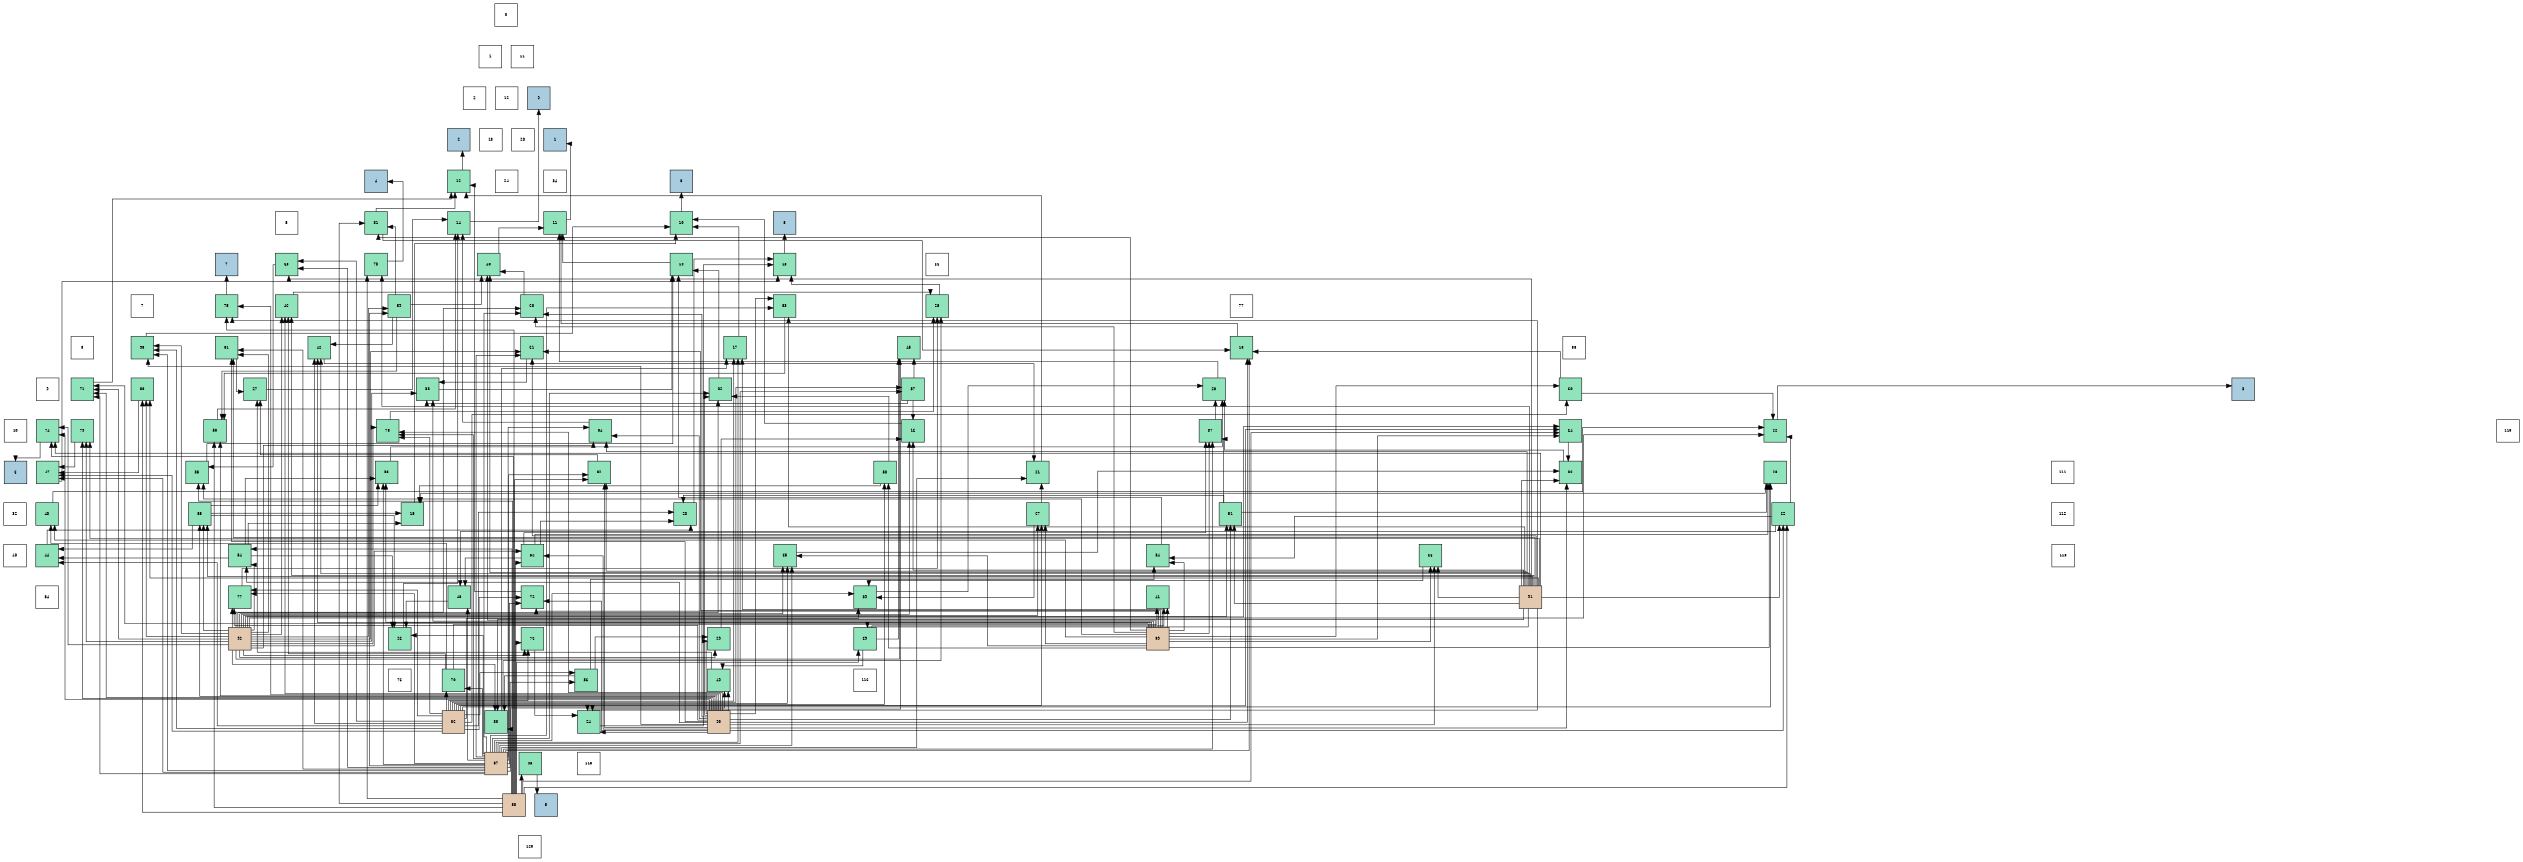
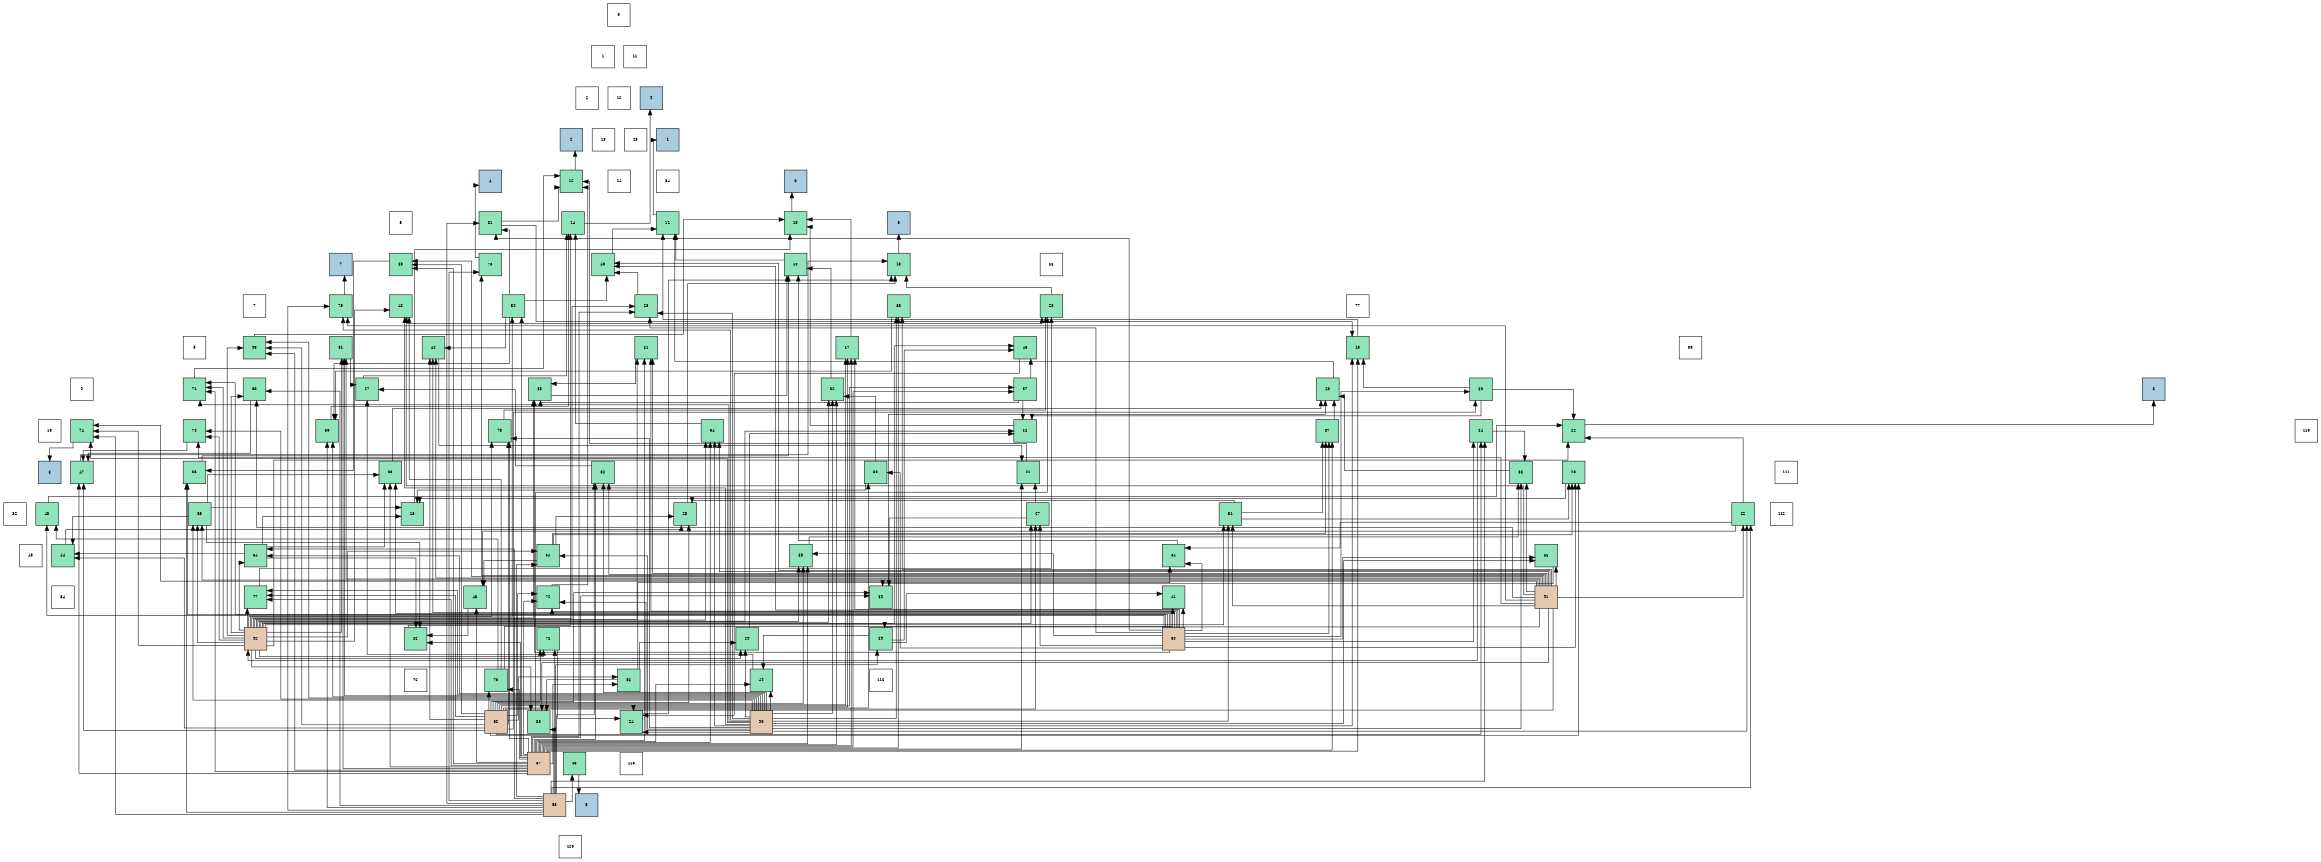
  digraph {
    fontname="DejaVu Sans Mono"
    rank=same
    rankdir=TB
    splines=ortho
    node [fillcolor="#91e3bb" fixedsize=true fontname="DejaVu Sans Mono" fontsize=8 shape=square style=filled]
    edge [constraint=false fontname="DejaVu Sans Mono" style=vis]
    n1 [fillcolor="#ffffff" label=0 width=0.6]
    n2 [fillcolor="#ffffff" label=1 width=0.6]
    n3 [fillcolor="#ffffff" label=11 width=0.6]
    n4 [fillcolor="#ffffff" label=2 width=0.6]
    n5 [fillcolor="#ffffff" label=12 width=0.6]
    n6 [fillcolor="#a9ccde" label=9 width=0.6]
    n7 [fillcolor="#a9ccde" label=2 width=0.6]
    n8 [fillcolor="#ffffff" label=13 width=0.6]
    n9 [fillcolor="#ffffff" label=23 width=0.6]
    n10 [fillcolor="#a9ccde" label=4 width=0.6]
    n11 [label=12 width=0.6]
    n12 [fillcolor="#ffffff" label=24 width=0.6]
    n13 [fillcolor="#ffffff" label=5 width=0.6]
    n14 [label=31 width=0.6]
    n15 [label=14 width=0.6]
    n16 [fillcolor="#a9ccde" label=7 width=0.6]
    n17 [label=63 width=0.6]
    n18 [label=73 width=0.6]
    n19 [label=18 width=0.6]
    n20 [fillcolor="#ffffff" label=7 width=0.6]
    n21 [label=75 width=0.6]
    n22 [label=46 width=0.6]
    n23 [label=35 width=0.6]
    n24 [fillcolor="#ffffff" label=8 width=0.6]
    n25 [label=98 width=0.6]
    n26 [label=81 width=0.6]
    n27 [fillcolor="#ffffff" label=9 width=0.6]
    n28 [label=71 width=0.6]
    n29 [label=80 width=0.6]
    n30 [label=10 width=0.6]
    n31 [fillcolor="#ffffff" label=10 width=0.6]
    n32 [label=74 width=0.6]
    n33 [label=79 width=0.6]
    n34 [fillcolor="#a9ccde" label=6 width=0.6]
    n35 [label=47 width=0.6]
    n36 [fillcolor="#ffffff" label=32 width=0.6]
    n37 [fillcolor="#a9ccde" label=1 width=0.6]
    n38 [fillcolor="#ffffff" label=34 width=0.6]
    n39 [label=11 width=0.6]
    n40 [label=40 width=0.6]
    n41 [label=59 width=0.6]
    n42 [label=20 width=0.6]
    n43 [label=60 width=0.6]
    n44 [label=42 width=0.6]
    n45 [label=25 width=0.6]
    n46 [label=43 width=0.6]
    n47 [label=19 width=0.6]
    n48 [label=55 width=0.6]
    n49 [label=27 width=0.6]
    n50 [label=50 width=0.6]
    n51 [label=13 width=0.6]
    n52 [fillcolor="#a9ccde" label=0 width=0.6]
    n53 [fillcolor="#ffffff" label=43 width=0.6]
    n54 [label=68 width=0.6]
    n55 [label=61 width=0.6]
    n56 [label=33 width=0.6]
    n57 [label=21 width=0.6]
    n58 [label=45 width=0.6]
    n59 [label=78 width=0.6]
    n60 [label=38 width=0.6]
    n61 [label=44 width=0.6]
    n62 [label=22 width=0.6]
    n63 [fillcolor="#a9ccde" label=8 width=0.6]
    n64 [label=83 width=0.6]
    n65 [fillcolor="#ffffff" label=54 width=0.6]
    n66 [label=17 width=0.6]
    n67 [label=32 width=0.6]
    n68 [label=84 width=0.6]
    n69 [label=67 width=0.6]
    n70 [label=51 width=0.6]
    n71 [label=82 width=0.6]
    n72 [label=15 width=0.6]
    n73 [label=54 width=0.6]
    n74 [label=26 width=0.6]
    n75 [label=77 width=0.6]
    n76 [label=23 width=0.6]
    n77 [label=28 width=0.6]
    n78 [fillcolor="#a9ccde" label=3 width=0.6]
    n79 [fillcolor="#ffffff" label=111 width=0.6]
    n80 [fillcolor="#e3c9af" label=92 width=0.6]
    n81 [fillcolor="#ffffff" label=66 width=0.6]
    n82 [label=57 width=0.6]
    n83 [label=16 width=0.6]
    n84 [label=53 width=0.6]
    n85 [label=52 width=0.6]
    n86 [label=64 width=0.6]
    n87 [label=37 width=0.6]
    n88 [label=48 width=0.6]
    n89 [fillcolor="#ffffff" label=76 width=0.6]
    n90 [label=70 width=0.6]
    n91 [label=65 width=0.6]
    n92 [label=76 width=0.6]
    n93 [label=29 width=0.6]
    n94 [label=30 width=0.6]
    n95 [fillcolor="#ffffff" label=77 width=0.6]
    n96 [label=24 width=0.6]
    n97 [label=72 width=0.6]
    n98 [fillcolor="#e3c9af" label=86 width=0.6]
    n99 [label=34 width=0.6]
    n100 [label=39 width=0.6]
    n101 [label=36 width=0.6]
    n102 [label=56 width=0.6]
    n103 [label=66 width=0.6]
    n104 [label=49 width=0.6]
    n105 [fillcolor="#e3c9af" label=87 width=0.6]
    n106 [label=95 width=0.6]
    n107 [fillcolor="#ffffff" label=88 width=0.6]
    n108 [fillcolor="#ffffff" label=118 width=0.6]
    n109 [label=62 width=0.6]
    n110 [fillcolor="#ffffff" label=112 width=0.6]
    n111 [label=41 width=0.6]
    n112 [label=69 width=0.6]
    n113 [fillcolor="#e3c9af" label=89 width=0.6]
    n114 [fillcolor="#e3c9af" label=88 width=0.6]
    n115 [fillcolor="#ffffff" label=110 width=0.6]
-   n116 [fillcolor="#ffffff" label=113 width=0.6]
    n117 [fillcolor="#e3c9af" label=91 width=0.6]
    n118 [fillcolor="#ffffff" label=116 width=0.6]
    n119 [fillcolor="#e3c9af" label=90 width=0.6]
    n120 [fillcolor="#a9ccde" label=5 width=0.6]
    n121 [fillcolor="#ffffff" label=120 width=0.6]
    n1 -> n2 [constraint=true style=invis]
    n1 -> n3 [constraint=true style=invis]
    n2 -> n4 [constraint=true style=invis]
    n2 -> n5 [constraint=true style=invis]
    n3 -> n5 [constraint=true style=invis]
    n3 -> n6 [constraint=true style=invis]
    n4 -> n7 [constraint=true style=invis]
    n4 -> n8 [constraint=true style=invis]
    n5 -> n8 [constraint=true style=invis]
    n5 -> n9 [constraint=true style=invis]
    n6 -> n9 [constraint=true style=invis]
    n6 -> n37 [constraint=true style=invis]
    n7 -> n10 [constraint=true style=invis]
    n7 -> n11 [constraint=true style=invis]
    n8 -> n11 [constraint=true style=invis]
    n8 -> n12 [constraint=true style=invis]
    n9 -> n12 [constraint=true style=invis]
    n9 -> n38 [constraint=true style=invis]
    n10 -> n13 [constraint=true style=invis]
    n10 -> n14 [constraint=true style=invis]
    n11 -> n7
    n11 -> n14 [constraint=true style=invis]
    n11 -> n15 [constraint=true style=invis]
    n12 -> n15 [constraint=true style=invis]
    n12 -> n39 [constraint=true style=invis]
    n13 -> n16 [constraint=true style=invis]
    n13 -> n17 [constraint=true style=invis]
    n14 -> n11
    n14 -> n17 [constraint=true style=invis]
    n14 -> n18 [constraint=true style=invis]
    n14 -> n19
    n15 -> n6
    n15 -> n18 [constraint=true style=invis]
    n15 -> n40 [constraint=true style=invis]
    n16 -> n20 [constraint=true style=invis]
    n16 -> n21 [constraint=true style=invis]
    n17 -> n21 [constraint=true style=invis]
    n17 -> n22 [constraint=true style=invis]
    n17 -> n23
    n18 -> n10
    n18 -> n22 [constraint=true style=invis]
    n18 -> n41 [constraint=true style=invis]
    n19 -> n39
    n19 -> n42 [constraint=true style=invis]
    n19 -> n43 [constraint=true style=invis]
    n20 -> n24 [constraint=true style=invis]
    n20 -> n25 [constraint=true style=invis]
    n21 -> n16
    n21 -> n25 [constraint=true style=invis]
    n21 -> n26 [constraint=true style=invis]
    n22 -> n26 [constraint=true style=invis]
    n22 -> n44 [constraint=true style=invis]
    n22 -> n45
    n23 -> n46 [constraint=true style=invis]
    n23 -> n47
    n23 -> n48 [constraint=true style=invis]
    n24 -> n27 [constraint=true style=invis]
    n24 -> n28 [constraint=true style=invis]
    n25 -> n28 [constraint=true style=invis]
    n25 -> n29 [constraint=true style=invis]
    n25 -> n30
    n26 -> n29 [constraint=true style=invis]
    n26 -> n49
    n26 -> n49 [constraint=true style=invis]
    n27 -> n31 [constraint=true style=invis]
    n27 -> n32 [constraint=true style=invis]
    n28 -> n11
    n28 -> n32 [constraint=true style=invis]
    n28 -> n33 [constraint=true style=invis]
    n29 -> n33 [constraint=true style=invis]
    n29 -> n35
    n29 -> n50 [constraint=true style=invis]
    n30 -> n47 [constraint=true style=invis]
    n30 -> n51 [constraint=true style=invis]
    n30 -> n52
    n31 -> n34 [constraint=true style=invis]
    n32 -> n34
    n32 -> n34 [constraint=true style=invis]
    n32 -> n35 [constraint=true style=invis]
    n33 -> n23 [constraint=true style=invis]
    n33 -> n35
    n33 -> n35 [constraint=true style=invis]
    n34 -> n36 [constraint=true style=invis]
    n35 -> n36 [constraint=true style=invis]
    n35 -> n46 [constraint=true style=invis]
    n35 -> n51
    n36 -> n53 [constraint=true style=invis]
    n37 -> n38 [constraint=true style=invis]
    n37 -> n52 [constraint=true style=invis]
    n38 -> n30 [constraint=true style=invis]
    n38 -> n39 [constraint=true style=invis]
    n39 -> n37
    n39 -> n40 [constraint=true style=invis]
    n39 -> n47 [constraint=true style=invis]
    n40 -> n39
    n40 -> n41 [constraint=true style=invis]
    n40 -> n54 [constraint=true style=invis]
    n41 -> n14
    n41 -> n40
    n41 -> n44
    n41 -> n44 [constraint=true style=invis]
    n41 -> n50
    n41 -> n55 [constraint=true style=invis]
    n42 -> n39
    n42 -> n86 [constraint=true style=invis]
    n42 -> n87 [constraint=true style=invis]
    n43 -> n19
    n43 -> n62
    n43 -> n62 [constraint=true style=invis]
    n43 -> n86 [constraint=true style=invis]
    n44 -> n49 [constraint=true style=invis]
    n44 -> n56 [constraint=true style=invis]
    n44 -> n57
    n45 -> n19 [constraint=true style=invis]
    n45 -> n51
    n45 -> n58 [constraint=true style=invis]
    n46 -> n53 [constraint=true style=invis]
    n46 -> n61 [constraint=true style=invis]
    n46 -> n62
    n47 -> n39
    n47 -> n54 [constraint=true style=invis]
    n47 -> n64 [constraint=true style=invis]
    n48 -> n60
    n48 -> n61
    n48 -> n61 [constraint=true style=invis]
    n48 -> n72
    n48 -> n73 [constraint=true style=invis]
    n48 -> n74
    n49 -> n15
    n49 -> n50 [constraint=true style=invis]
    n49 -> n59 [constraint=true style=invis]
    n50 -> n15
    n50 -> n23 [constraint=true style=invis]
    n50 -> n60 [constraint=true style=invis]
    n51 -> n45 [constraint=true style=invis]
    n51 -> n63
    n51 -> n64 [constraint=true style=invis]
    n52 -> n30 [constraint=true style=invis]
    n52 -> n63 [constraint=true style=invis]
    n53 -> n65 [constraint=true style=invis]
    n54 -> n40
    n54 -> n55 [constraint=true style=invis]
    n54 -> n66 [constraint=true style=invis]
    n55 -> n56
    n55 -> n56 [constraint=true style=invis]
    n55 -> n67 [constraint=true style=invis]
    n56 -> n47
    n56 -> n59 [constraint=true style=invis]
    n56 -> n68 [constraint=true style=invis]
    n57 -> n11
    n57 -> n69 [constraint=true style=invis]
    n57 -> n70 [constraint=true style=invis]
    n58 -> n42 [constraint=true style=invis]
    n58 -> n82 [constraint=true style=invis]
    n58 -> n96
    n59 -> n45
    n59 -> n60 [constraint=true style=invis]
    n59 -> n71 [constraint=true style=invis]
    n60 -> n42
    n60 -> n48 [constraint=true style=invis]
    n60 -> n72 [constraint=true style=invis]
    n61 -> n65 [constraint=true style=invis]
    n61 -> n75 [constraint=true style=invis]
    n61 -> n76
    n62 -> n77 [constraint=true style=invis]
    n62 -> n78
    n62 -> n79 [constraint=true style=invis]
    n63 -> n51 [constraint=true style=invis]
    n63 -> n81 [constraint=true style=invis]
    n64 -> n50
    n64 -> n58 [constraint=true style=invis]
    n64 -> n66 [constraint=true style=invis]
    n65 -> n80 [constraint=true style=invis]
    n66 -> n30
    n66 -> n67 [constraint=true style=invis]
    n66 -> n82 [constraint=true style=invis]
    n67 -> n47
    n67 -> n68 [constraint=true style=invis]
    n67 -> n83 [constraint=true style=invis]
    n68 -> n15
    n68 -> n71 [constraint=true style=invis]
    n68 -> n84 [constraint=true style=invis]
    n69 -> n57
    n69 -> n91 [constraint=true style=invis]
    n69 -> n99 [constraint=true style=invis]
    n69 -> n100
    n70 -> n76
    n70 -> n77
    n70 -> n87
    n70 -> n99 [constraint=true style=invis]
    n70 -> n103 [constraint=true style=invis]
    n71 -> n49
    n71 -> n72 [constraint=true style=invis]
    n71 -> n76 [constraint=true style=invis]
    n72 -> n30
    n72 -> n73 [constraint=true style=invis]
    n72 -> n85 [constraint=true style=invis]
    n73 -> n60
    n73 -> n61
    n73 -> n72
    n73 -> n74
    n73 -> n75 [constraint=true style=invis]
    n73 -> n88 [constraint=true style=invis]
    n74 -> n15
    n74 -> n89 [constraint=true style=invis]
    n74 -> n90 [constraint=true style=invis]
    n75 -> n45
    n75 -> n74 [constraint=true style=invis]
    n75 -> n80 [constraint=true style=invis]
    n76 -> n51
    n76 -> n85 [constraint=true style=invis]
    n76 -> n91 [constraint=true style=invis]
    n77 -> n72
    n77 -> n109 [constraint=true style=invis]
    n77 -> n110 [constraint=true style=invis]
    n78 -> n62 [constraint=true style=invis]
    n78 -> n115 [constraint=true style=invis]
    n79 -> n110 [constraint=true style=invis]
    n80 -> n22
    n80 -> n25
    n80 -> n26
    n80 -> n28
    n80 -> n29
    n80 -> n32
    n80 -> n33
    n80 -> n41
    n80 -> n48
    n80 -> n54
    n80 -> n55
    n80 -> n56
    n80 -> n58
    n80 -> n59
    n80 -> n62
    n80 -> n67
    n80 -> n68
    n80 -> n69
    n80 -> n70
    n80 -> n73
    n80 -> n75
    n80 -> n83
    n80 -> n85
-   n80 -> n86
+   n86 -> n80
    n80 -> n89 [constraint=true style=invis]
    n80 -> n91
    n80 -> n92
    n80 -> n93
    n80 -> n94
    n81 -> n45 [constraint=true style=invis]
    n81 -> n95 [constraint=true style=invis]
    n82 -> n56
    n82 -> n58
    n82 -> n83
    n82 -> n83 [constraint=true style=invis]
    n82 -> n87 [constraint=true style=invis]
    n83 -> n30
    n83 -> n57 [constraint=true style=invis]
    n83 -> n84 [constraint=true style=invis]
    n84 -> n67
    n84 -> n69 [constraint=true style=invis]
    n84 -> n72
    n84 -> n76 [constraint=true style=invis]
    n85 -> n76
    n85 -> n77
    n85 -> n87
    n85 -> n88
    n85 -> n88 [constraint=true style=invis]
    n85 -> n97 [constraint=true style=invis]
    n86 -> n77 [constraint=true style=invis]
    n86 -> n101
    n86 -> n101 [constraint=true style=invis]
    n87 -> n42
    n87 -> n57 [constraint=true style=invis]
    n87 -> n101 [constraint=true style=invis]
    n88 -> n74
    n88 -> n74 [constraint=true style=invis]
    n88 -> n92 [constraint=true style=invis]
    n89 -> n98 [constraint=true style=invis]
    n90 -> n22
    n90 -> n46
    n90 -> n94 [constraint=true style=invis]
    n90 -> n98 [constraint=true style=invis]
    n90 -> n111
    n91 -> n97 [constraint=true style=invis]
    n91 -> n100 [constraint=true style=invis]
    n91 -> n101
    n92 -> n90 [constraint=true style=invis]
    n92 -> n96
    n92 -> n102 [constraint=true style=invis]
    n93 -> n83
    n93 -> n102 [constraint=true style=invis]
    n93 -> n104 [constraint=true style=invis]
    n94 -> n45
    n94 -> n66
    n94 -> n105 [constraint=true style=invis]
    n94 -> n106 [constraint=true style=invis]
    n95 -> n19 [constraint=true style=invis]
    n95 -> n107 [constraint=true style=invis]
    n96 -> n51
    n96 -> n106 [constraint=true style=invis]
    n96 -> n108 [constraint=true style=invis]
    n97 -> n11
    n97 -> n92 [constraint=true style=invis]
    n97 -> n93 [constraint=true style=invis]
    n98 -> n17
    n98 -> n25
    n98 -> n35
    n98 -> n43
    n98 -> n44
    n98 -> n59
    n98 -> n61
    n98 -> n66
    n98 -> n69
    n98 -> n75
    n98 -> n76
    n98 -> n77
    n98 -> n82
    n98 -> n84
    n98 -> n86
    n98 -> n90
    n98 -> n91
    n98 -> n92
    n98 -> n97
    n98 -> n100
    n98 -> n102
    n98 -> n105 [constraint=true style=invis]
    n99 -> n47
    n99 -> n100 [constraint=true style=invis]
    n99 -> n111 [constraint=true style=invis]
    n100 -> n42
    n100 -> n93 [constraint=true style=invis]
    n100 -> n112 [constraint=true style=invis]
    n101 -> n42
    n101 -> n70 [constraint=true style=invis]
    n101 -> n109 [constraint=true style=invis]
    n102 -> n93
    n102 -> n94
    n102 -> n94 [constraint=true style=invis]
    n102 -> n96 [constraint=true style=invis]
    n102 -> n99
    n103 -> n100
    n103 -> n111 [constraint=true style=invis]
    n103 -> n117 [constraint=true style=invis]
    n104 -> n49
    n104 -> n96 [constraint=true style=invis]
    n104 -> n119 [constraint=true style=invis]
    n105 -> n17
    n105 -> n19
    n105 -> n25
    n105 -> n26
    n105 -> n28
    n105 -> n35
    n105 -> n41
    n105 -> n54
    n105 -> n55
    n105 -> n57
    n105 -> n59
    n105 -> n60
    n105 -> n64
    n105 -> n66
    n105 -> n67
    n105 -> n68
    n105 -> n71
    n105 -> n74
    n105 -> n75
    n105 -> n82
    n105 -> n87
    n105 -> n88
    n105 -> n90
    n105 -> n91
    n105 -> n97
    n105 -> n100
    n105 -> n102
    n105 -> n104
    n105 -> n114 [constraint=true style=invis]
    n106 -> n114 [constraint=true style=invis]
    n106 -> n120
    n106 -> n120 [constraint=true style=invis]
    n107 -> n43 [constraint=true style=invis]
    n107 -> n78 [constraint=true style=invis]
    n108 -> n120 [constraint=true style=invis]
    n109 -> n62
    n109 -> n88
    n109 -> n99
    n109 -> n103 [constraint=true style=invis]
-   n109 -> n116 [constraint=true style=invis]
-   n110 -> n116 [constraint=true style=invis]
    n111 -> n112 [constraint=true style=invis]
    n111 -> n113 [constraint=true style=invis]
    n112 -> n58
    n112 -> n104
    n112 -> n104 [constraint=true style=invis]
    n112 -> n111
    n112 -> n118 [constraint=true style=invis]
    n113 -> n14
    n113 -> n23
    n113 -> n28
    n113 -> n40
    n113 -> n43
    n113 -> n44
    n113 -> n46
    n113 -> n54
    n113 -> n55
    n113 -> n56
    n113 -> n60
    n113 -> n66
    n113 -> n69
    n113 -> n77
    n113 -> n84
    n113 -> n86
    n113 -> n87
    n113 -> n91
    n113 -> n97
    n113 -> n99
    n113 -> n103
    n113 -> n111
    n113 -> n118 [constraint=true style=invis]
    n114 -> n14
    n114 -> n18
    n114 -> n21
    n114 -> n23
    n114 -> n29
    n114 -> n32
    n114 -> n50
    n114 -> n71
    n114 -> n73
    n114 -> n85
    n114 -> n86
    n114 -> n92
    n114 -> n94
    n114 -> n106
    n114 -> n109
    n114 -> n112
    n114 -> n121 [constraint=true style=invis]
    n115 -> n79 [constraint=true style=invis]
-   n116 -> n117 [constraint=true style=invis]
    n117 -> n17
    n117 -> n18
    n117 -> n21
    n117 -> n22
    n117 -> n26
    n117 -> n29
    n117 -> n32
    n117 -> n33
    n117 -> n40
    n117 -> n44
    n117 -> n48
    n117 -> n55
    n117 -> n64
    n117 -> n68
    n117 -> n70
    n117 -> n71
-   n117 -> n83
+   n43 -> n83
    n117 -> n94
    n117 -> n96
    n117 -> n101
    n117 -> n103
    n117 -> n109
    n117 -> n112
    n117 -> n113 [constraint=true style=invis]
    n118 -> n119 [constraint=true style=invis]
    n119 -> n19
    n119 -> n21
    n119 -> n22
    n119 -> n25
    n119 -> n26
    n119 -> n28
    n119 -> n32
    n119 -> n33
    n119 -> n48
    n119 -> n50
    n119 -> n54
    n119 -> n59
    n119 -> n64
    n119 -> n67
    n119 -> n68
    n119 -> n70
    n119 -> n71
    n119 -> n73
    n119 -> n75
    n119 -> n85
    n119 -> n93
    n119 -> n96
    n119 -> n97
    n119 -> n101
    n119 -> n103
    n119 -> n104
    n119 -> n108 [constraint=true style=invis]
    n119 -> n109
    n120 -> n121 [constraint=true style=invis]
  }
